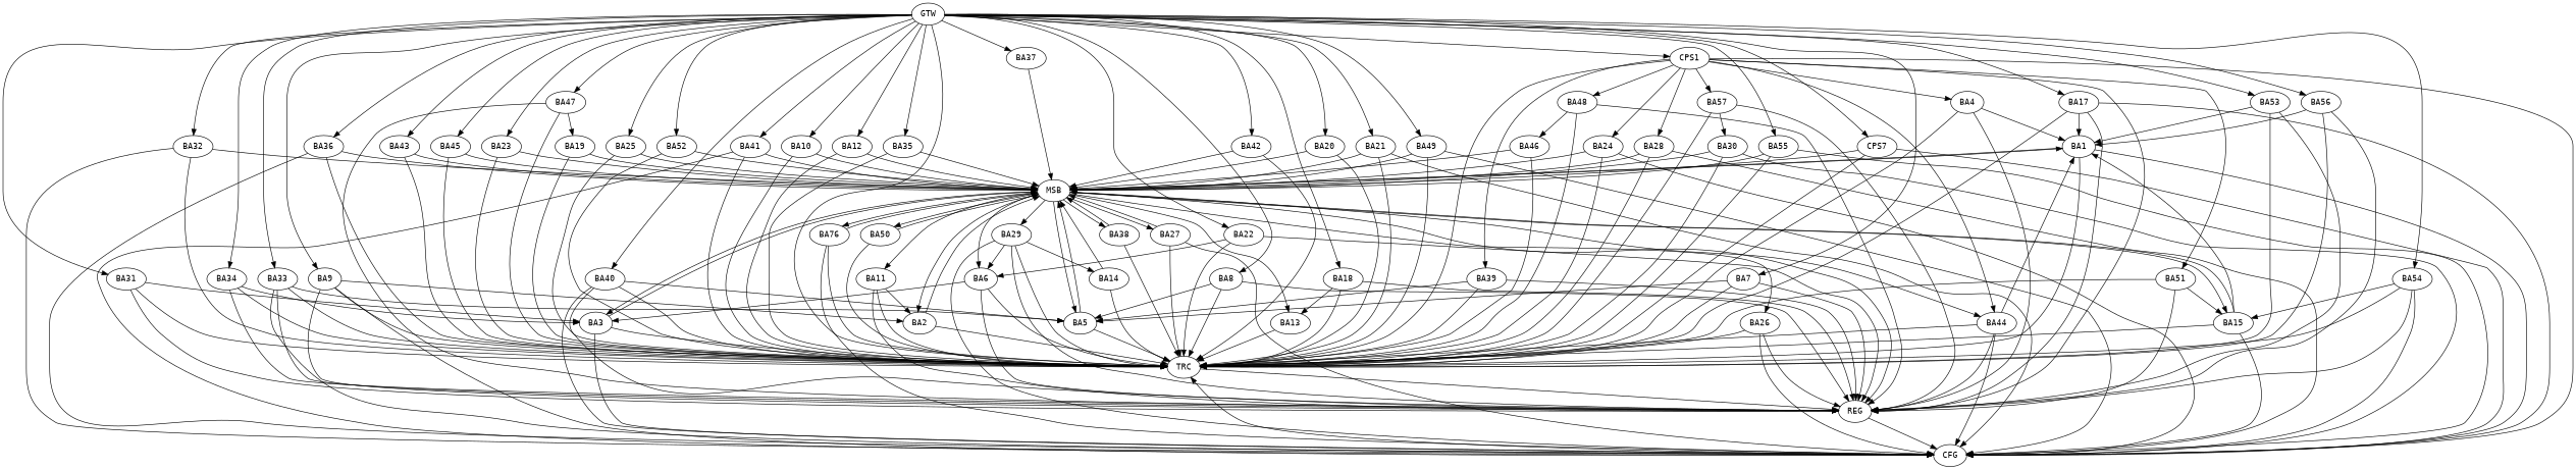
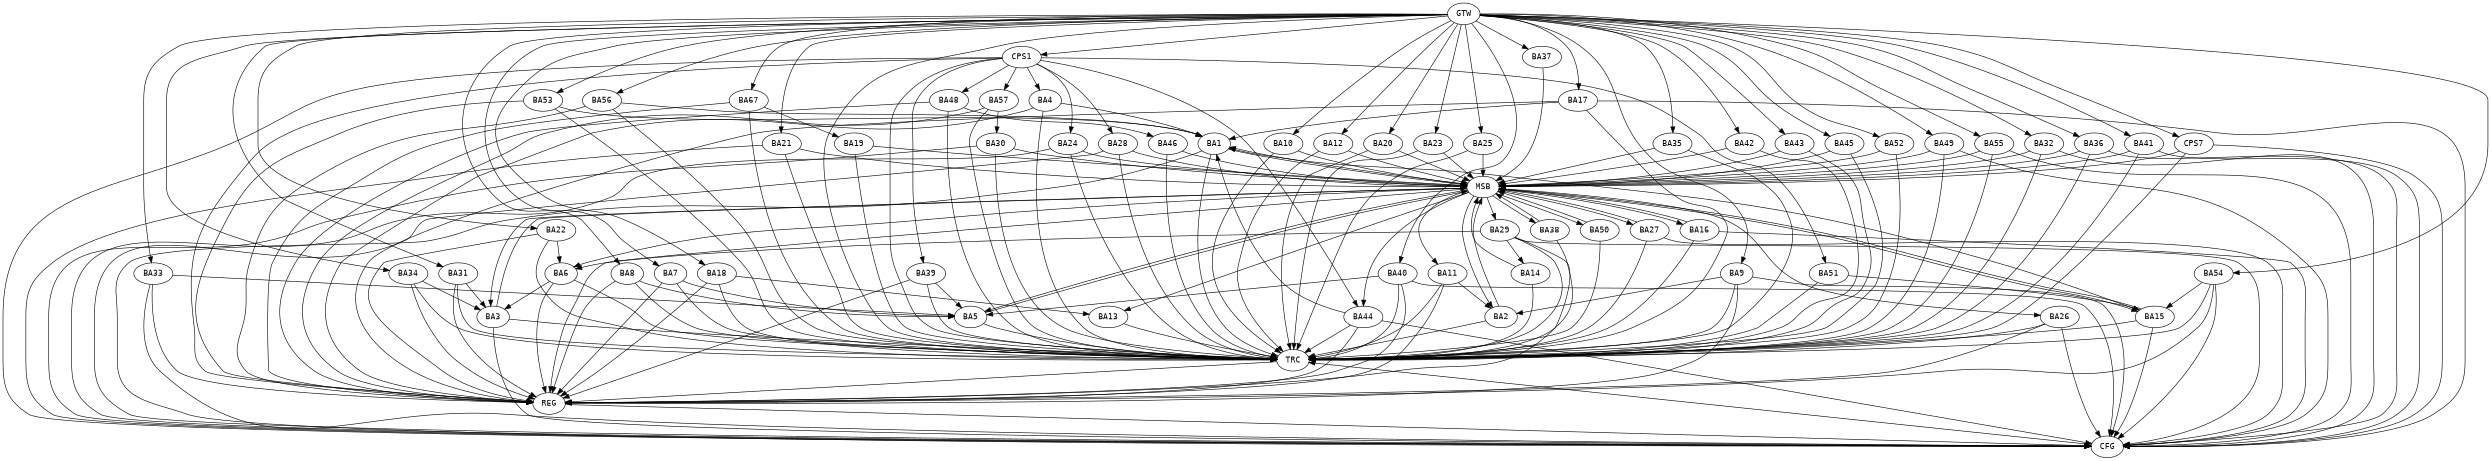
  strict digraph {
    fontname="DejaVu Sans Mono"
    node [fontname="DejaVu Sans Mono"]
    edge [fontname="DejaVu Sans Mono"]
    n1 [label=BA1]
    n2 [label=MSB]
    n3 [label=CFG]
    n4 [label=TRC]
    n5 [label=BA2]
    n6 [label=BA3]
    n7 [label=REG]
    n8 [label=BA5]
    n9 [label=BA6]
    n10 [label=BA11]
    n11 [label=BA13]
    n12 [label=BA15]
-   n13 [label=BA76]
+   n13 [label=BA16]
    n14 [label=BA26]
    n15 [label=BA27]
    n16 [label=BA29]
    n17 [label=BA38]
    n18 [label=BA44]
    n19 [label=BA50]
    n20 [label=BA4]
    n21 [label=BA7]
    n22 [label=BA8]
    n23 [label=BA9]
    n24 [label=BA10]
    n25 [label=BA12]
    n26 [label=BA14]
    n27 [label=BA17]
    n28 [label=BA18]
    n29 [label=BA19]
    n30 [label=BA20]
    n31 [label=BA21]
    n32 [label=BA22]
    n33 [label=BA23]
    n34 [label=BA24]
    n35 [label=BA25]
    n36 [label=BA28]
    n37 [label=BA30]
    n38 [label=BA31]
    n39 [label=BA32]
    n40 [label=BA33]
    n41 [label=BA34]
    n42 [label=BA35]
    n43 [label=BA36]
    n44 [label=BA37]
    n45 [label=BA39]
    n46 [label=BA40]
    n47 [label=BA41]
    n48 [label=BA42]
    n49 [label=BA43]
    n50 [label=BA45]
    n51 [label=BA46]
-   n52 [label=BA47]
+   n52 [label=BA67]
    n53 [label=BA48]
    n54 [label=BA49]
    n55 [label=BA51]
    n56 [label=BA52]
    n57 [label=BA53]
    n58 [label=BA54]
    n59 [label=BA55]
    n60 [label=BA56]
    n61 [label=BA57]
    n62 [label=CPS1]
    n63 [label=CPS7]
    n64 [label=GTW]
    n1 -> n2
    n1 -> n3
    n1 -> n4
    n2 -> n1
    n2 -> n5
    n2 -> n6
    n2 -> n7
    n2 -> n8
    n2 -> n9
    n2 -> n10
    n2 -> n11
    n2 -> n12
    n2 -> n13
    n2 -> n14
    n2 -> n15
    n2 -> n16
    n2 -> n17
    n2 -> n18
    n2 -> n19
    n3 -> n4
    n4 -> n7
    n5 -> n2
    n5 -> n4
    n6 -> n2
    n6 -> n3
    n6 -> n4
    n7 -> n3
    n8 -> n2
    n8 -> n4
    n9 -> n4
    n9 -> n6
    n9 -> n7
    n10 -> n4
    n10 -> n5
    n10 -> n7
    n11 -> n4
    n12 -> n1
    n12 -> n2
    n12 -> n3
    n12 -> n4
    n13 -> n2
    n13 -> n3
    n13 -> n4
    n14 -> n3
    n14 -> n4
    n14 -> n7
    n15 -> n2
    n15 -> n3
    n15 -> n4
    n16 -> n3
    n16 -> n4
    n16 -> n7
    n16 -> n9
    n16 -> n26
    n17 -> n2
    n17 -> n4
    n18 -> n1
    n18 -> n3
    n18 -> n4
    n18 -> n7
    n19 -> n2
    n19 -> n4
    n20 -> n1
    n20 -> n4
    n20 -> n7
    n21 -> n4
    n21 -> n7
    n21 -> n8
    n22 -> n4
    n22 -> n7
    n22 -> n8
    n23 -> n3
    n23 -> n4
    n23 -> n5
    n23 -> n7
    n24 -> n2
    n24 -> n4
    n25 -> n2
    n25 -> n4
    n26 -> n2
    n26 -> n4
    n27 -> n1
    n27 -> n3
    n27 -> n4
    n27 -> n7
    n28 -> n4
    n28 -> n7
    n28 -> n11
    n29 -> n2
    n29 -> n4
    n30 -> n2
    n30 -> n4
    n31 -> n2
    n31 -> n3
    n31 -> n4
    n32 -> n4
    n32 -> n7
    n32 -> n9
    n33 -> n2
    n33 -> n4
    n34 -> n2
    n34 -> n3
    n34 -> n4
    n35 -> n2
    n35 -> n4
    n36 -> n2
    n36 -> n3
    n36 -> n4
    n37 -> n2
    n37 -> n3
    n37 -> n4
    n38 -> n4
    n38 -> n6
    n38 -> n7
    n39 -> n2
    n39 -> n3
    n39 -> n4
    n40 -> n3
-   n40 -> n4
    n40 -> n7
    n40 -> n8
    n41 -> n4
    n41 -> n6
    n41 -> n7
    n42 -> n2
    n42 -> n4
    n43 -> n2
    n43 -> n3
    n43 -> n4
    n44 -> n2
    n45 -> n4
    n45 -> n7
    n45 -> n8
    n46 -> n3
    n46 -> n4
    n46 -> n7
    n46 -> n8
    n47 -> n2
    n47 -> n3
    n47 -> n4
    n48 -> n2
    n48 -> n4
    n49 -> n2
    n49 -> n4
    n50 -> n2
    n50 -> n4
    n51 -> n2
    n51 -> n4
    n52 -> n4
    n52 -> n7
    n52 -> n29
    n53 -> n4
    n53 -> n7
    n53 -> n51
    n54 -> n2
    n54 -> n3
    n54 -> n4
    n55 -> n4
-   n55 -> n7
    n55 -> n12
    n56 -> n2
    n56 -> n4
    n57 -> n1
    n57 -> n4
    n57 -> n7
    n58 -> n3
    n58 -> n4
    n58 -> n7
    n58 -> n12
    n59 -> n2
    n59 -> n3
    n59 -> n4
    n60 -> n1
    n60 -> n4
    n60 -> n7
    n61 -> n4
    n61 -> n7
    n61 -> n37
    n62 -> n3
    n62 -> n4
    n62 -> n7
    n62 -> n18
    n62 -> n20
    n62 -> n34
    n62 -> n36
    n62 -> n45
    n62 -> n53
    n62 -> n55
    n62 -> n61
    n63 -> n2
    n63 -> n3
    n63 -> n4
    n64 -> n4
    n64 -> n21
    n64 -> n22
    n64 -> n23
    n64 -> n24
    n64 -> n25
    n64 -> n27
    n64 -> n28
    n64 -> n30
    n64 -> n31
    n64 -> n32
    n64 -> n33
    n64 -> n35
    n64 -> n38
    n64 -> n39
    n64 -> n40
    n64 -> n41
    n64 -> n42
    n64 -> n43
    n64 -> n44
    n64 -> n46
    n64 -> n47
    n64 -> n48
    n64 -> n49
    n64 -> n50
    n64 -> n52
    n64 -> n54
    n64 -> n56
    n64 -> n57
    n64 -> n58
    n64 -> n59
    n64 -> n60
    n64 -> n62
    n64 -> n63
  }
